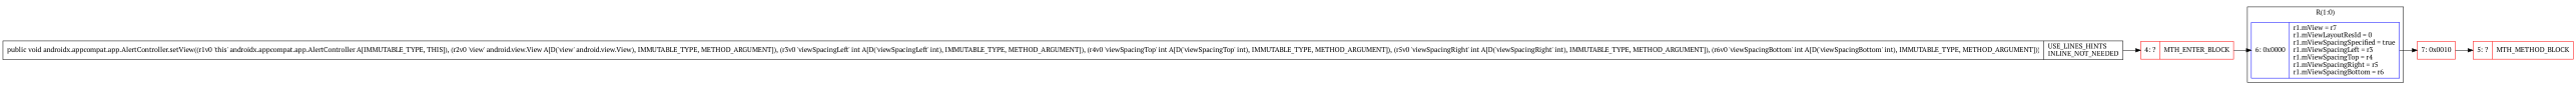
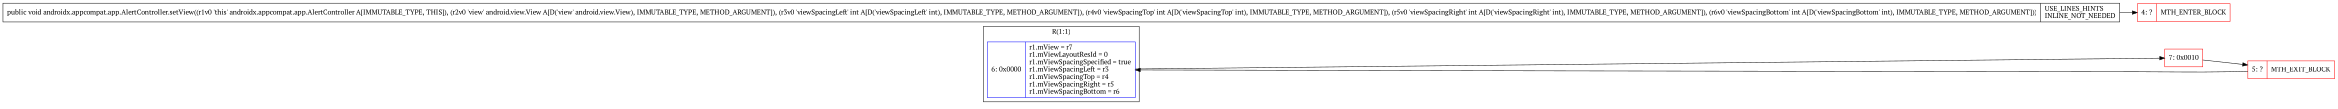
  digraph {
    fontname="PT Serif"
    rankdir=LR
    node [color=red fontname="PT Serif" shape=record]
    edge [fontname="PT Serif"]
    n1 [color=blue label="{6\:\ 0x0000|r1.mView = r7\lr1.mViewLayoutResId = 0\lr1.mViewSpacingSpecified = true\lr1.mViewSpacingLeft = r3\lr1.mViewSpacingTop = r4\lr1.mViewSpacingRight = r5\lr1.mViewSpacingBottom = r6\l}"]
    n2 [label="{7\:\ 0x0010}"]
-   n3 [label="{5\:\ ?|MTH_METHOD_BLOCK\l}"]
+   n3 [label="{5\:\ ?|MTH_EXIT_BLOCK\l}"]
    n4 [label="{4\:\ ?|MTH_ENTER_BLOCK\l}"]
    n5 [label="{public void androidx.appcompat.app.AlertController.setView((r1v0 'this' androidx.appcompat.app.AlertController A[IMMUTABLE_TYPE, THIS]), (r2v0 'view' android.view.View A[D('view' android.view.View), IMMUTABLE_TYPE, METHOD_ARGUMENT]), (r3v0 'viewSpacingLeft' int A[D('viewSpacingLeft' int), IMMUTABLE_TYPE, METHOD_ARGUMENT]), (r4v0 'viewSpacingTop' int A[D('viewSpacingTop' int), IMMUTABLE_TYPE, METHOD_ARGUMENT]), (r5v0 'viewSpacingRight' int A[D('viewSpacingRight' int), IMMUTABLE_TYPE, METHOD_ARGUMENT]), (r6v0 'viewSpacingBottom' int A[D('viewSpacingBottom' int), IMMUTABLE_TYPE, METHOD_ARGUMENT]))  | USE_LINES_HINTS\lINLINE_NOT_NEEDED\l}" color=""]
    subgraph cluster_1 {
-     label="R(1:0)"
+     label="R(1:1)"
      n1
    }
    n1 -> n2
    n2 -> n3
-   n4 -> n1
+   n3 -> n1
    n5 -> n4
  }
